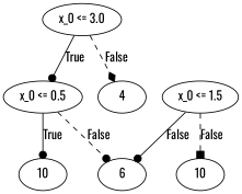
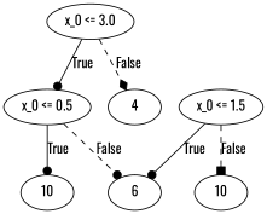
  digraph {
    fontname=Oswald
    node [fontname=Oswald]
    edge [arrowhead=dot fontname=Oswald]
    n1 [label="x_0 <= 3.0"]
    n2 [label="x_0 <= 0.5"]
    n3 [label=4]
    n4 [label=10]
    n5 [label=6]
    n6 [label="x_0 <= 1.5"]
    n7 [label=10]
    n1 -> n2 [label=True]
    n1 -> n3 [arrowhead=diamond label=False style=dashed]
    n2 -> n4 [label=True]
    n2 -> n5 [label=False style=dashed]
-   n6 -> n5 [label=False]
+   n6 -> n5 [label=True]
    n6 -> n7 [arrowhead=box label=False style=dashed]
  }
